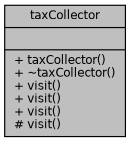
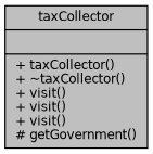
  digraph {
-   n1 [color=black fillcolor=grey75 fontcolor=black fontname=Helvetica fontsize=10 height=0.2 label="{taxCollector\n||+ taxCollector()\l+ ~taxCollector()\l+ visit()\l+ visit()\l+ visit()\l# visit()\l}" shape=record style=filled width=0.4]
+   n1 [color=black fillcolor=grey75 fontcolor=black fontname=Helvetica fontsize=10 height=0.2 label="{taxCollector\n||+ taxCollector()\l+ ~taxCollector()\l+ visit()\l+ visit()\l+ visit()\l# getGovernment()\l}" shape=record style=filled width=0.4]
  }
